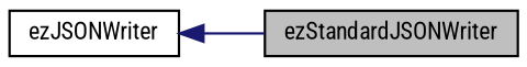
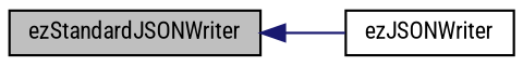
  digraph {
    rankdir=LR
    fontname="Roboto Condensed"
    node [color=black fontname="Roboto Condensed" fontsize=10 shape=record style=filled]
    n1 [fillcolor=grey75 fontcolor=black height=0.2 label=ezStandardJSONWriter width=0.4]
    n2 [fillcolor=white height=0.2 label=ezJSONWriter width=0.4]
-   n2 -> n1 [color=midnightblue dir=back fontname="Roboto Condensed" fontsize=10 labelfontname=Helvetica labelfontsize=10 style=solid]
+   n1 -> n2 [color=midnightblue dir=back fontname="Roboto Condensed" fontsize=10 labelfontname=Helvetica labelfontsize=10 style=solid]
  }
